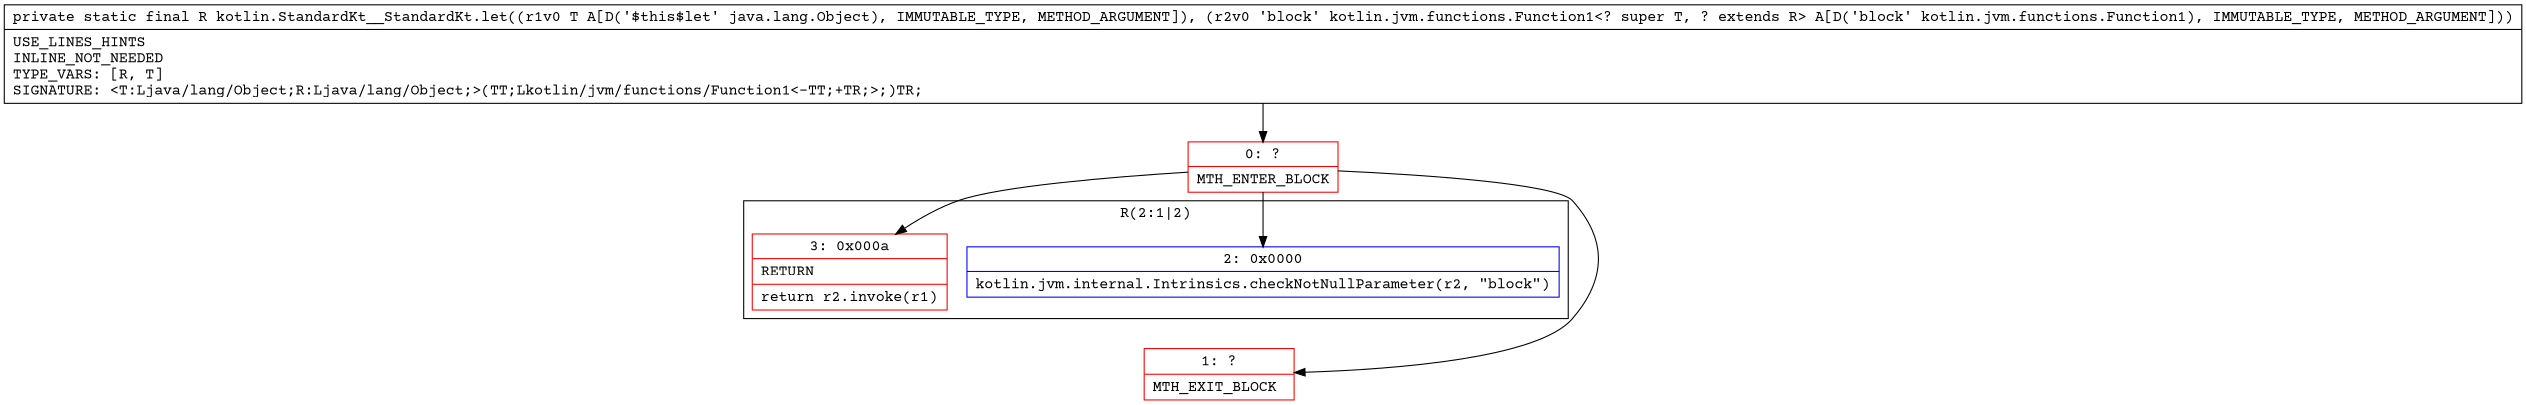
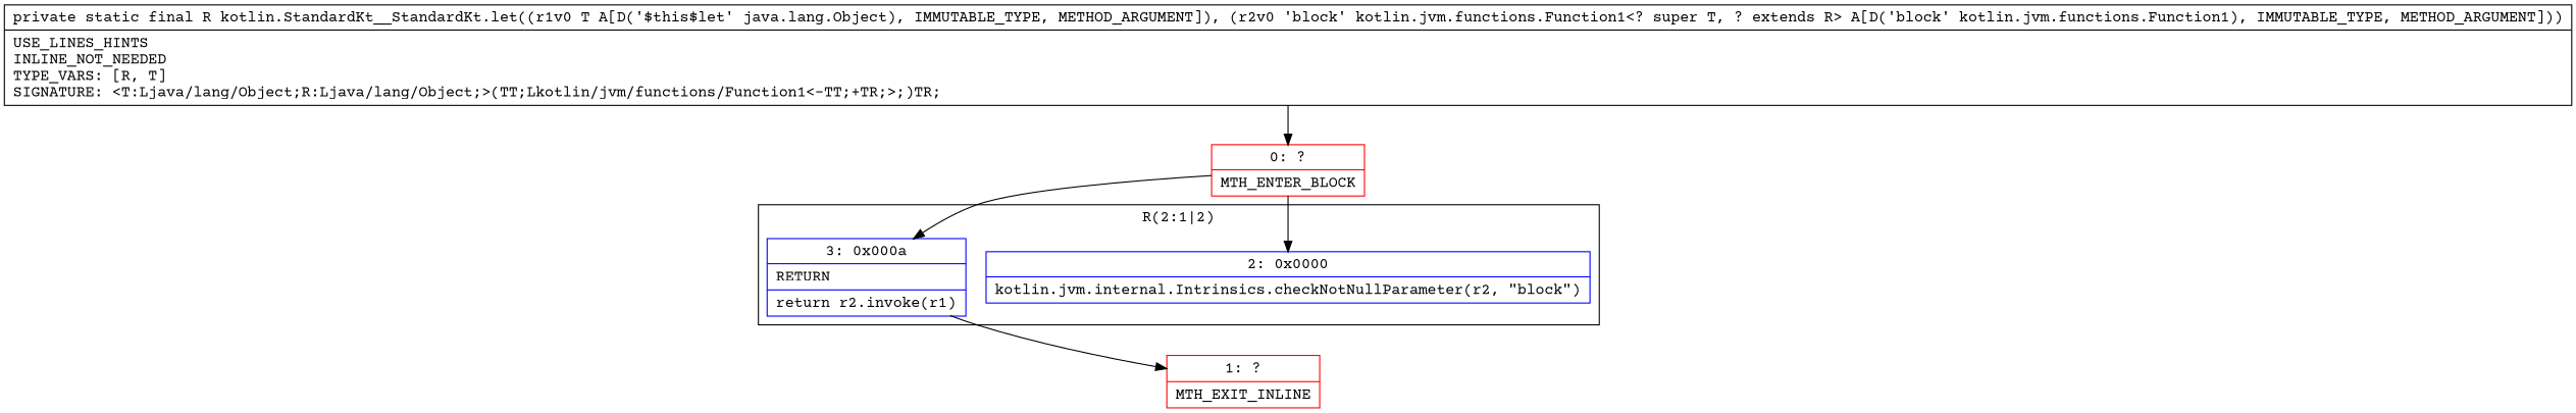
  digraph {
    fontname="Courier Prime"
    node [color=blue fontname="Courier Prime" shape=record]
    edge [fontname="Courier Prime"]
    n1 [label="{2\:\ 0x0000|kotlin.jvm.internal.Intrinsics.checkNotNullParameter(r2, \"block\")\l}"]
-   n2 [color=red label="{3\:\ 0x000a|RETURN\l|return r2.invoke(r1)\l}"]
-   n3 [color=red label="{1\:\ ?|MTH_EXIT_BLOCK\l}"]
+   n2 [label="{3\:\ 0x000a|RETURN\l|return r2.invoke(r1)\l}"]
+   n3 [color=red label="{1\:\ ?|MTH_EXIT_INLINE\l}"]
    n4 [color=red label="{0\:\ ?|MTH_ENTER_BLOCK\l}"]
    n5 [label="{private static final R kotlin.StandardKt__StandardKt.let((r1v0 T A[D('$this$let' java.lang.Object), IMMUTABLE_TYPE, METHOD_ARGUMENT]), (r2v0 'block' kotlin.jvm.functions.Function1\<? super T, ? extends R\> A[D('block' kotlin.jvm.functions.Function1), IMMUTABLE_TYPE, METHOD_ARGUMENT]))  | USE_LINES_HINTS\lINLINE_NOT_NEEDED\lTYPE_VARS: [R, T]\lSIGNATURE: \<T:Ljava\/lang\/Object;R:Ljava\/lang\/Object;\>(TT;Lkotlin\/jvm\/functions\/Function1\<\-TT;+TR;\>;)TR;\l}" color=""]
    subgraph cluster_1 {
      label="R(2:1|2)"
      n1
      n2
    }
-   n4 -> n3
+   n2 -> n3
    n4 -> n1
    n4 -> n2
    n5 -> n4
  }
